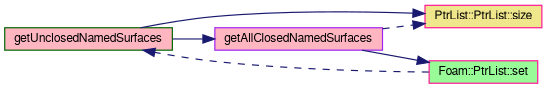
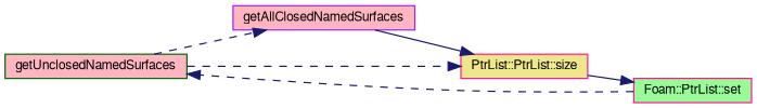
  digraph {
    rankdir=LR
    node [color=deeppink fillcolor=lightpink fontname=FreeSans fontsize=10 shape=record style=filled]
    edge [color=midnightblue fontname=FreeSans fontsize=10 labelfontname=FreeSans labelfontsize=10 style=dashed]
    n1 [color=darkgreen fontcolor=black height=0.2 label=getUnclosedNamedSurfaces width=0.4]
    n2 [color=purple height=0.2 label=getAllClosedNamedSurfaces width=0.4]
    n3 [fillcolor=khaki height=0.2 label="PtrList::PtrList::size" width=0.4]
    n4 [fillcolor=palegreen height=0.2 label="Foam::PtrList::set" width=0.4]
-   n1 -> n2 [style=solid]
-   n1 -> n3 [style=solid]
-   n2 -> n3
-   n2 -> n4 [style=solid]
+   n1 -> n2
+   n1 -> n3
+   n2 -> n3 [style=solid]
+   n3 -> n4 [style=solid]
    n4 -> n1
  }
